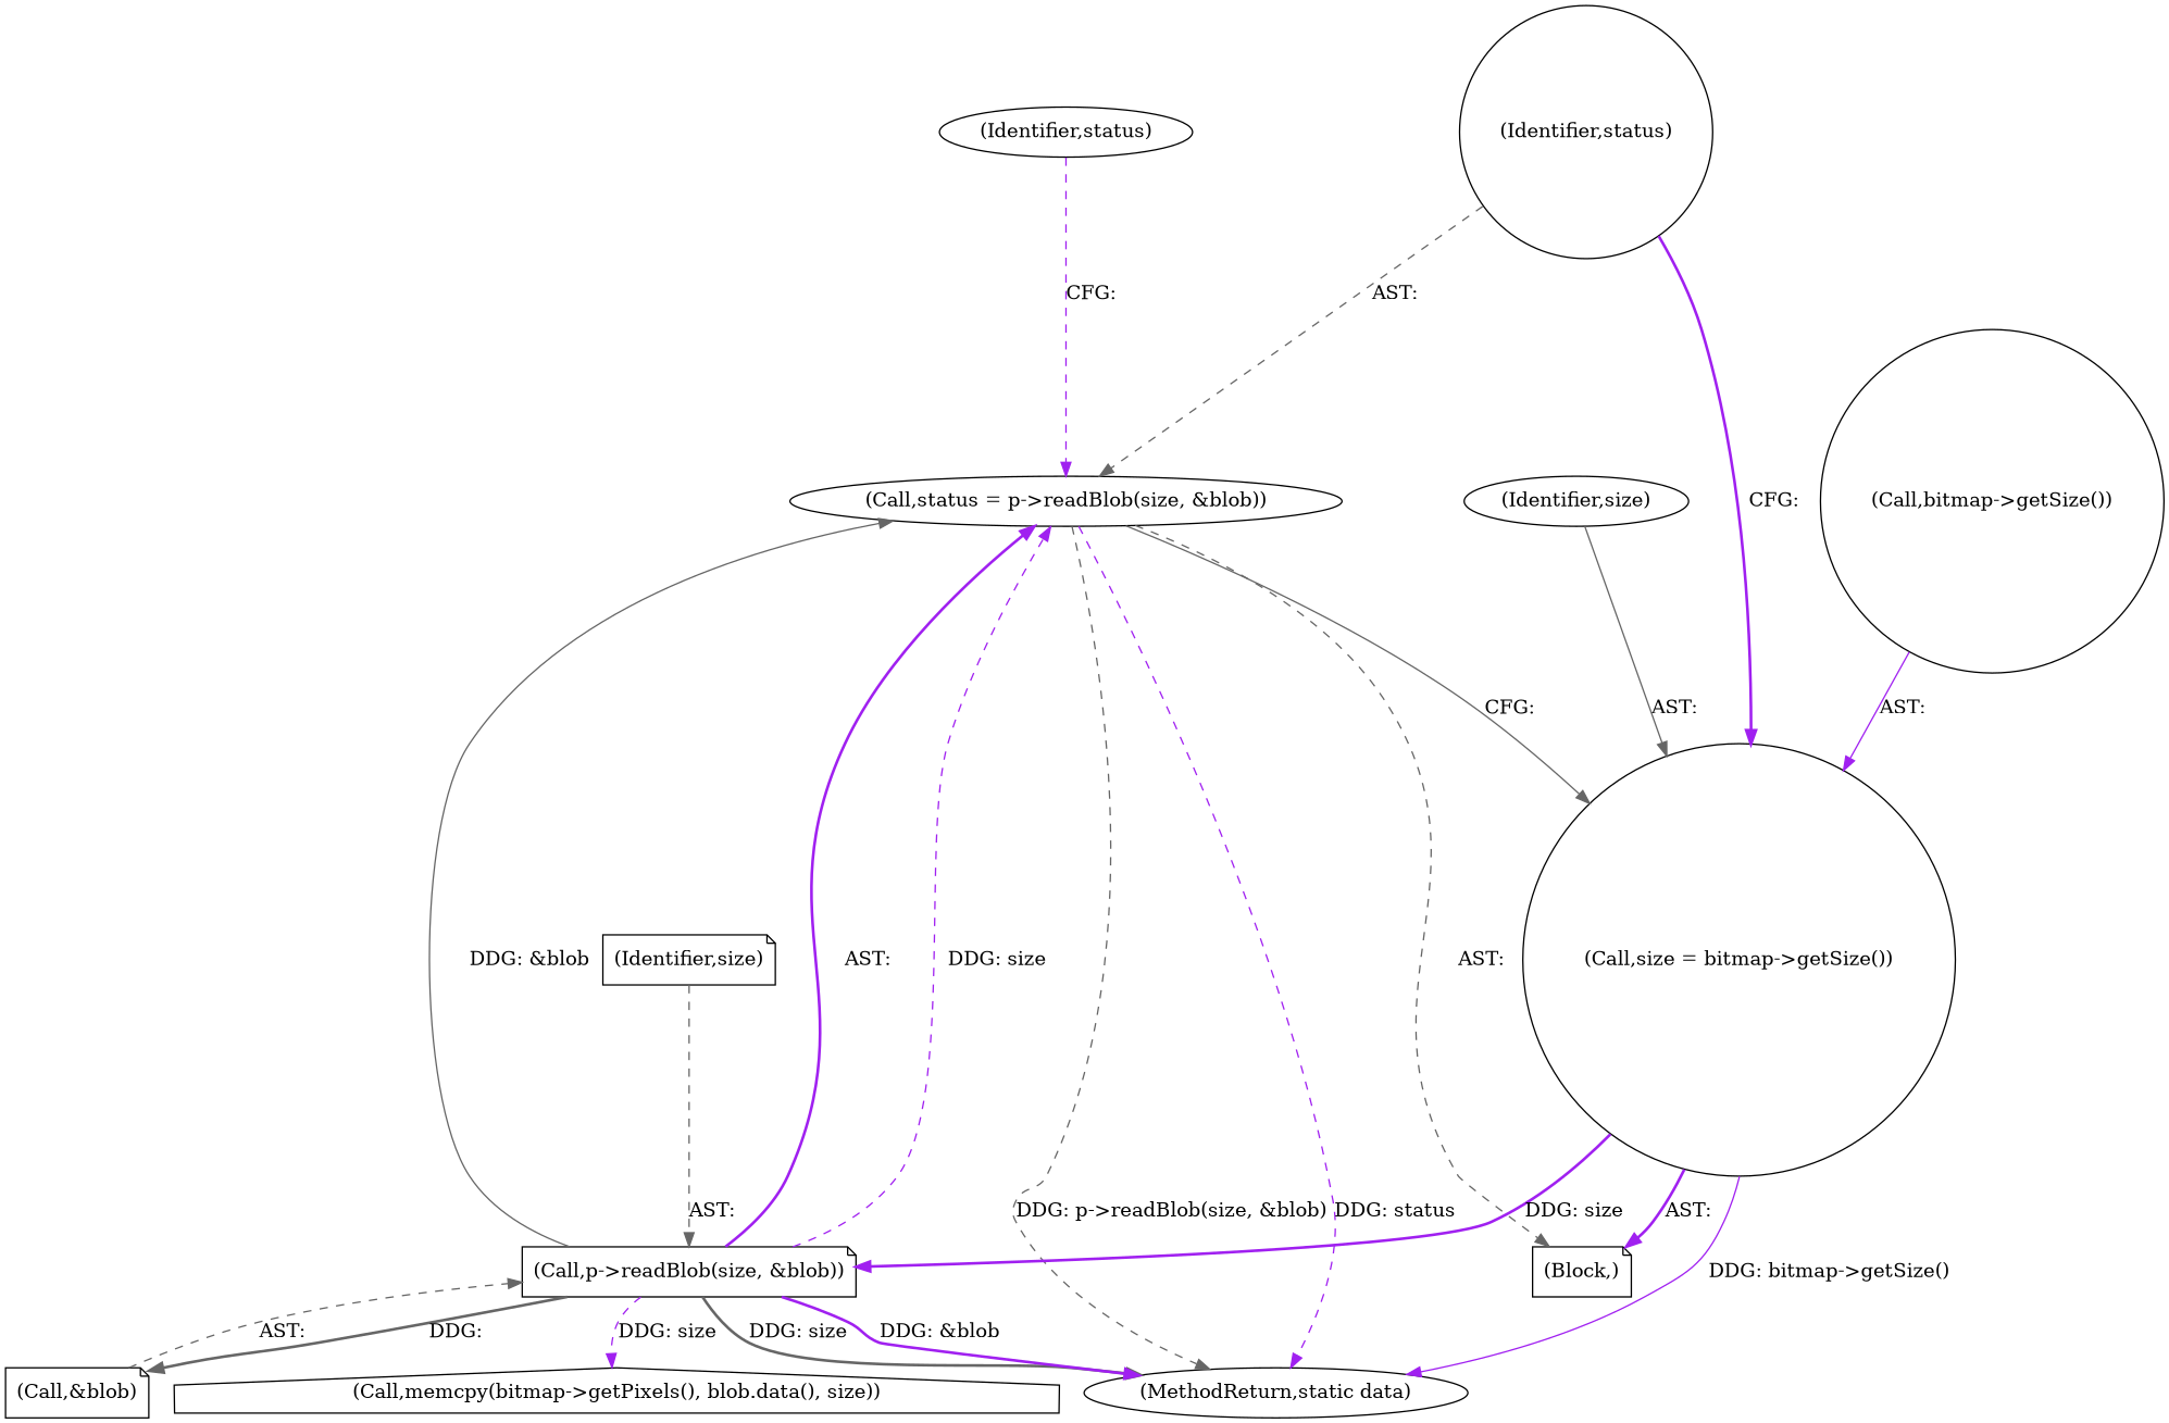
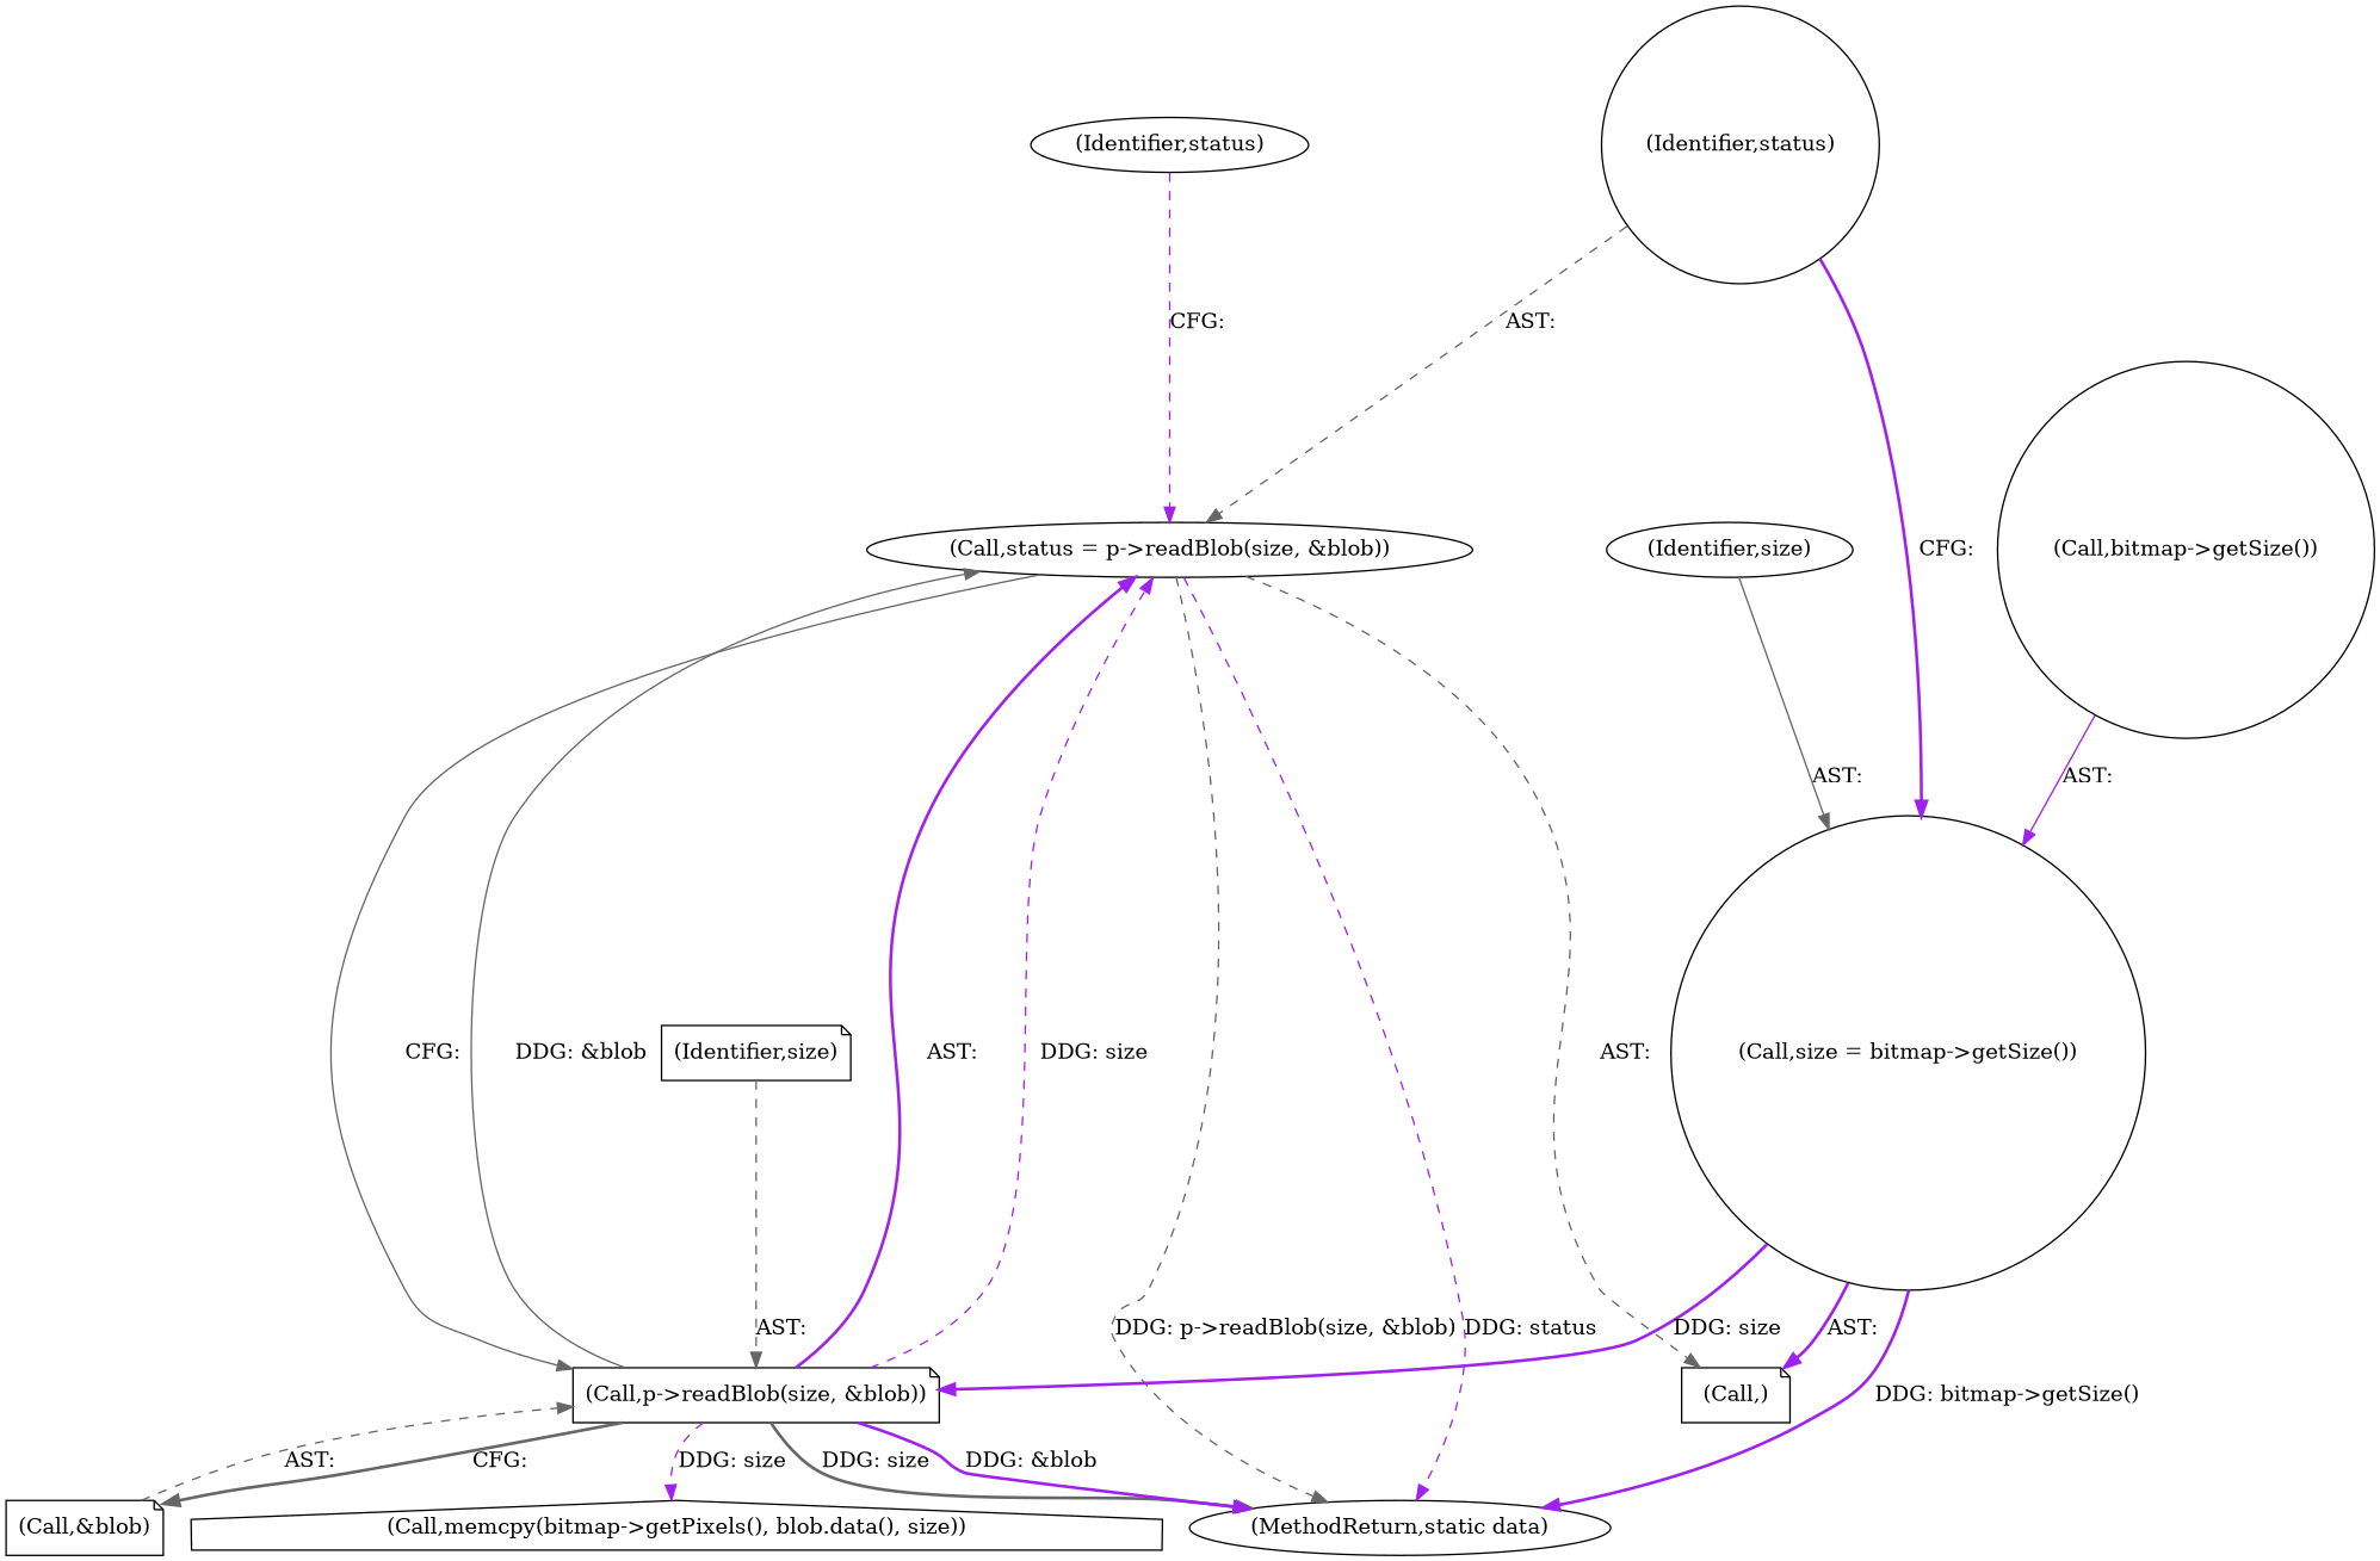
  digraph {
    node [shape=ellipse]
    edge [color=purple style=dashed]
    n1 [label="(Call,status = p->readBlob(size, &blob))"]
    n2 [label="(Call,p->readBlob(size, &blob))" shape=note]
-   n3 [label="(Block,)" shape=note]
+   n3 [label="(Call,)" shape=note]
    n4 [label="(MethodReturn,static data)"]
    n5 [label="(Call,&blob)" shape=note]
    n6 [label="(Call,memcpy(bitmap->getPixels(), blob.data(), size))" shape=house]
    n7 [label="(Call,size = bitmap->getSize())" shape=circle]
    n8 [label="(Call,bitmap->getSize())" shape=circle]
    n9 [label="(Identifier,size)"]
    n10 [label="(Identifier,status)" shape=circle]
    n11 [label="(Identifier,size)" shape=note]
    n12 [label="(Identifier,status)"]
-   n1 -> n7 [color=gray40 label="CFG: " style=solid]
+   n1 -> n2 [color=gray40 label="CFG: " style=solid]
    n1 -> n3 [color=gray40 label="AST: "]
    n1 -> n4 [label="DDG: status"]
    n1 -> n4 [color=gray40 label="DDG: p->readBlob(size, &blob)"]
    n2 -> n1 [label="AST: " style=bold]
    n2 -> n1 [label="DDG: size"]
    n2 -> n1 [color=gray40 label="DDG: &blob" style=solid]
    n2 -> n4 [color=gray40 label="DDG: size" style=bold]
    n2 -> n4 [label="DDG: &blob" style=bold]
-   n2 -> n5 [color=gray40 label="DDG: " style=bold]
+   n2 -> n5 [color=gray40 label="CFG: " style=bold]
    n2 -> n6 [label="DDG: size"]
    n5 -> n2 [color=gray40 label="AST: "]
    n7 -> n2 [label="DDG: size" style=bold]
    n7 -> n3 [label="AST: " style=bold]
-   n7 -> n4 [label="DDG: bitmap->getSize()" style=solid]
+   n7 -> n4 [label="DDG: bitmap->getSize()" style=bold]
    n8 -> n7 [label="AST: " style=solid]
    n9 -> n7 [color=gray40 label="AST: " style=solid]
    n10 -> n1 [color=gray40 label="AST: "]
    n10 -> n7 [label="CFG: " style=bold]
    n11 -> n2 [color=gray40 label="AST: "]
    n12 -> n1 [label="CFG: "]
  }
